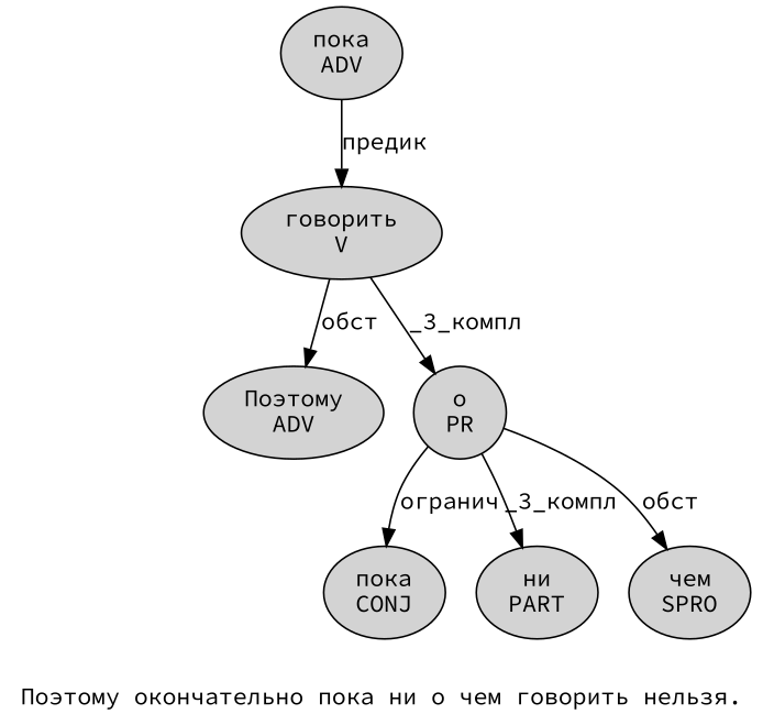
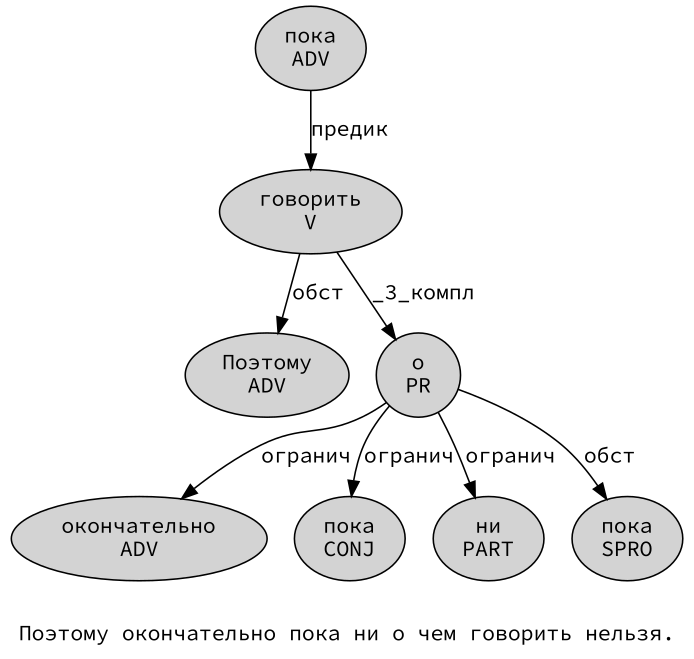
  digraph {
    fontname="Source Code Pro"
    label="Поэтому окончательно пока ни о чем говорить нельзя."
    node [fillcolor=lightgray fontname="Source Code Pro" penwidth=1 shape=ellipse style=filled]
    edge [fontname="Source Code Pro"]
    n1 [label="Поэтому\nADV"]
+   n2 [label="окончательно\nADV"]
    n3 [label="пока\nCONJ"]
    n4 [label="ни\nPART"]
    n5 [label="о\nPR"]
-   n6 [label="чем\nSPRO"]
+   n6 [label="пока\nSPRO"]
    n7 [label="говорить\nV"]
    n8 [label="пока\nADV"]
+   n5 -> n2 [label="огранич"]
    n5 -> n3 [label="огранич"]
-   n5 -> n4 [label="_3_компл"]
+   n5 -> n4 [label="огранич"]
    n5 -> n6 [label="обст"]
    n7 -> n1 [label="обст"]
    n7 -> n5 [label="_3_компл"]
    n8 -> n7 [label="предик"]
  }
